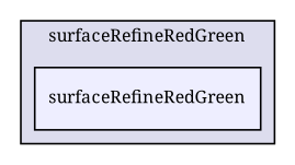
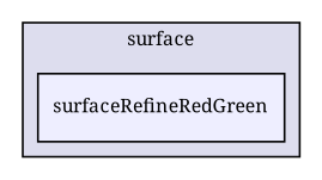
  digraph {
    compound=true
    fontname="Noto Serif"
    n1 [fillcolor="#eeeeff" fontname="Noto Serif" fontsize=10 label=surfaceRefineRedGreen pencolor=black shape=box style=filled]
    subgraph cluster_1 {
      bgcolor="#ddddee"
      fontsize=10
-     label=surfaceRefineRedGreen
+     label=surface
      pencolor=black
      n1
    }
  }
